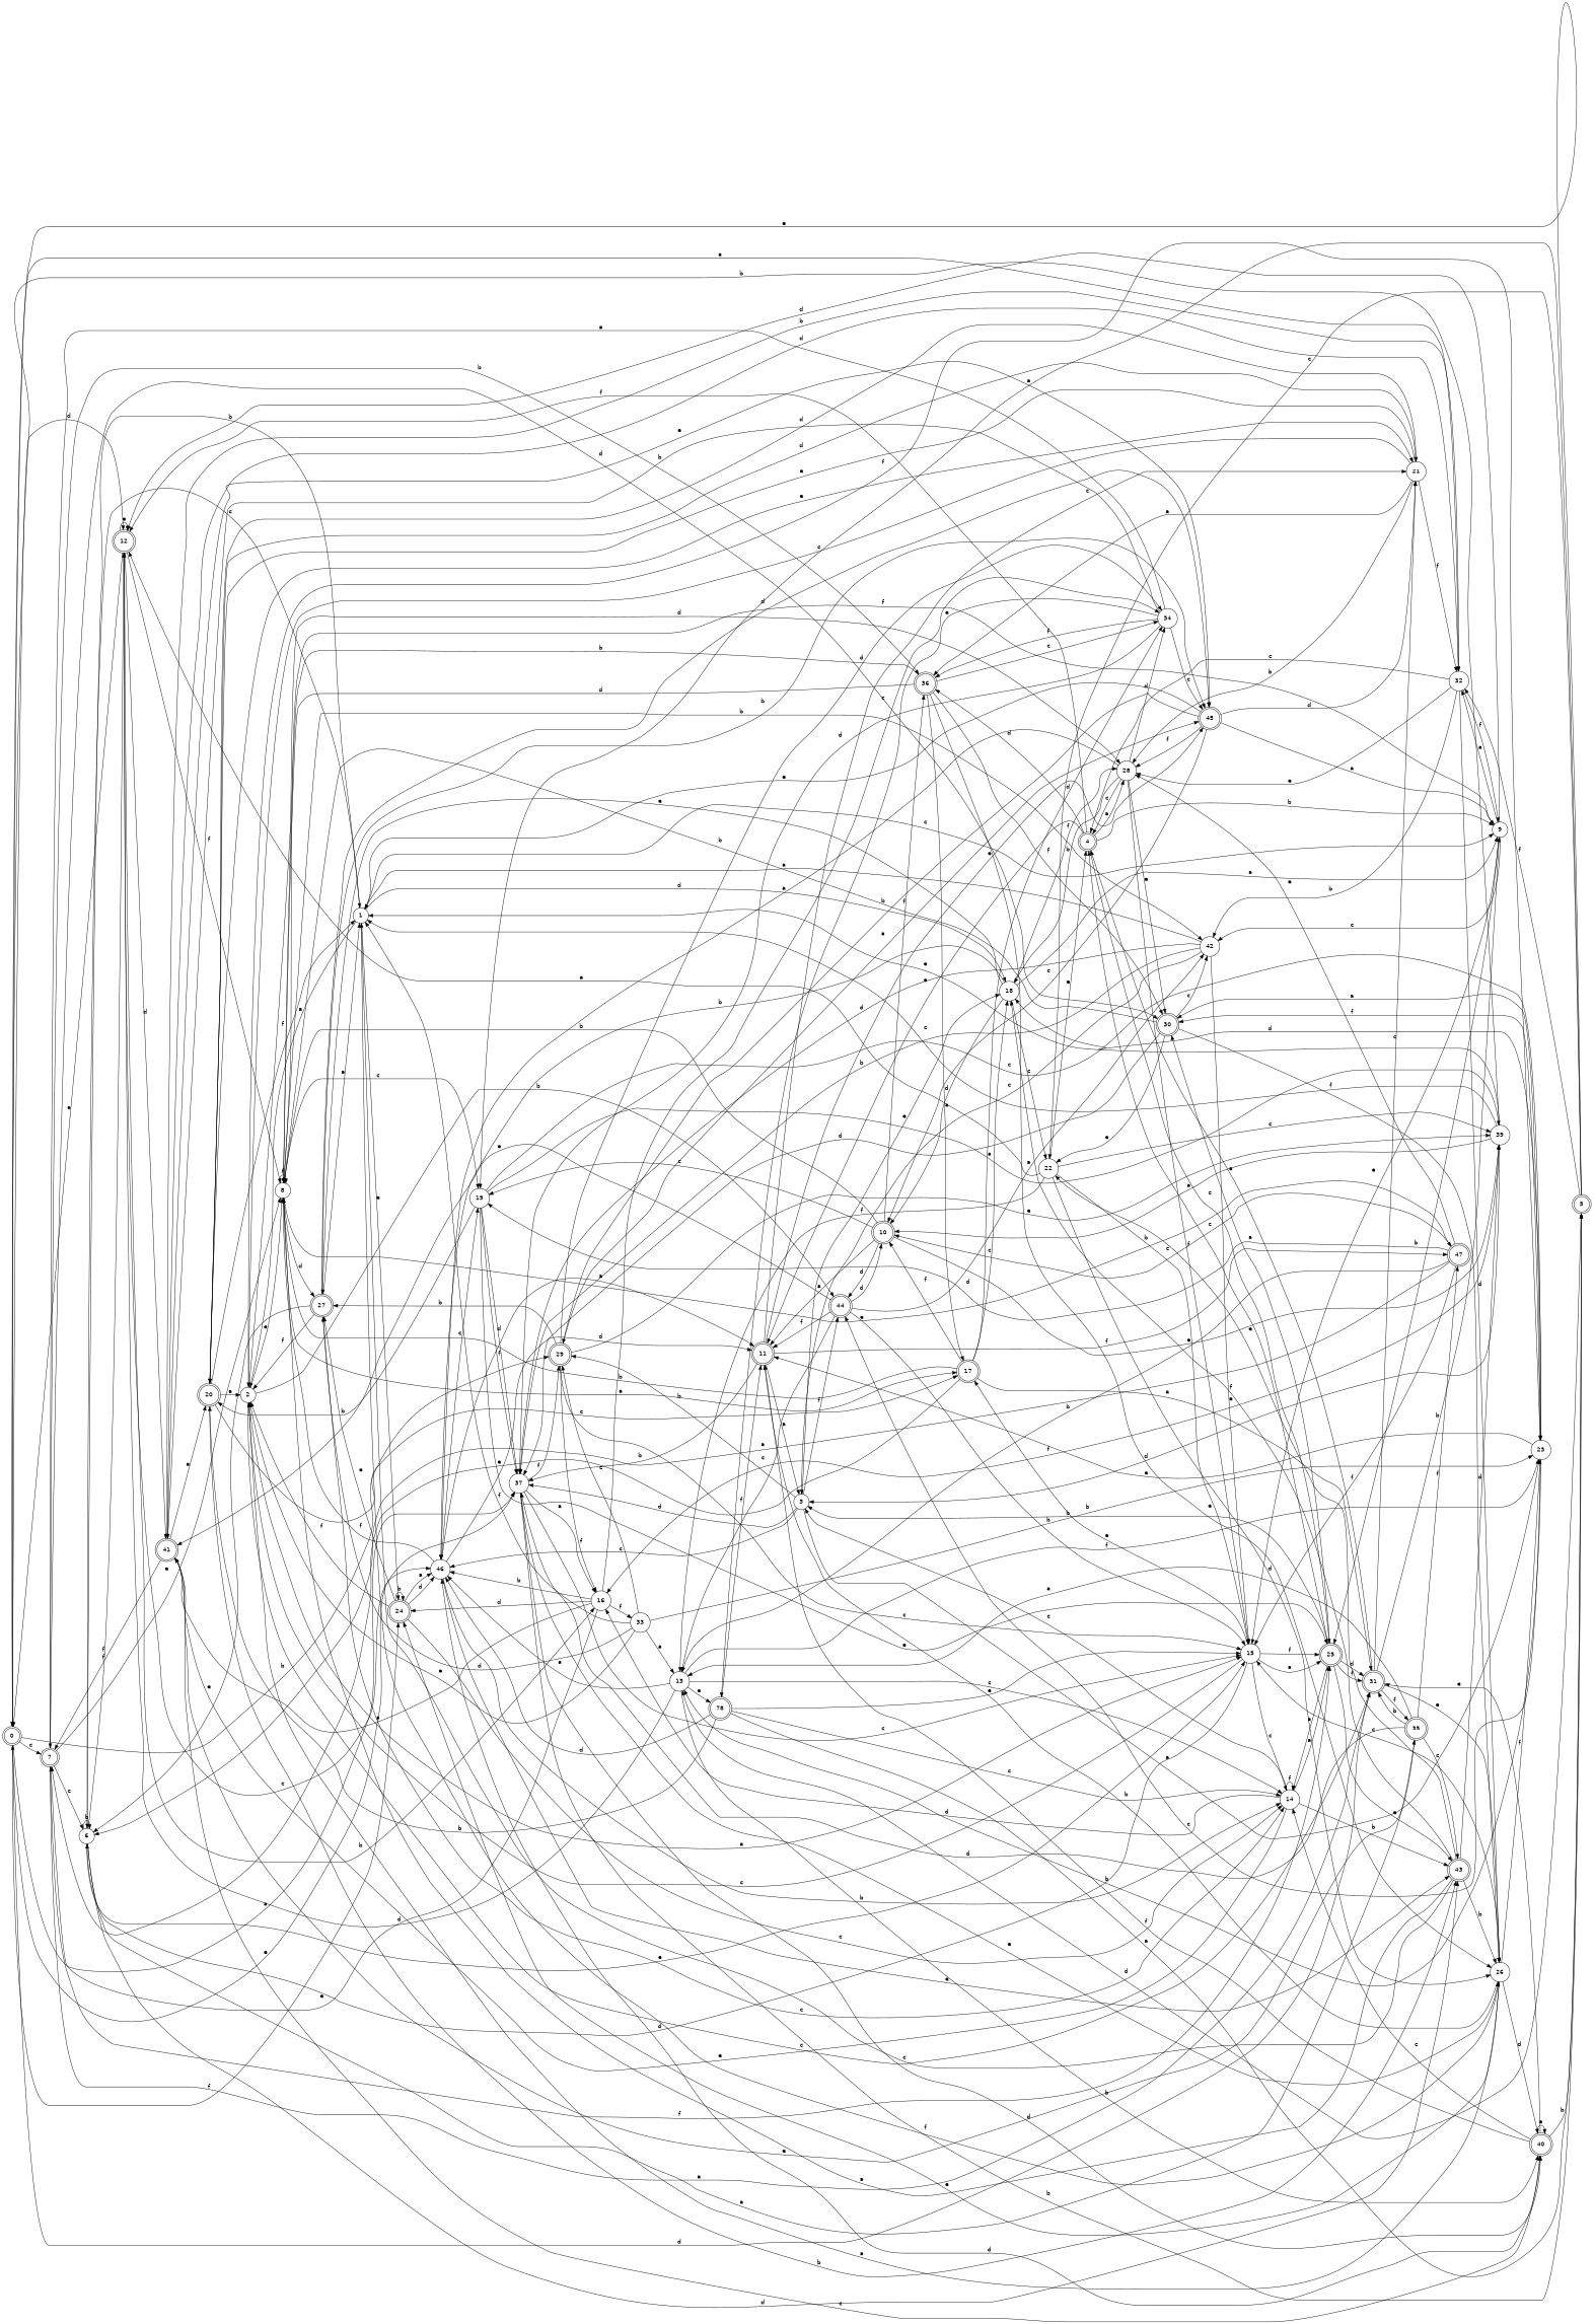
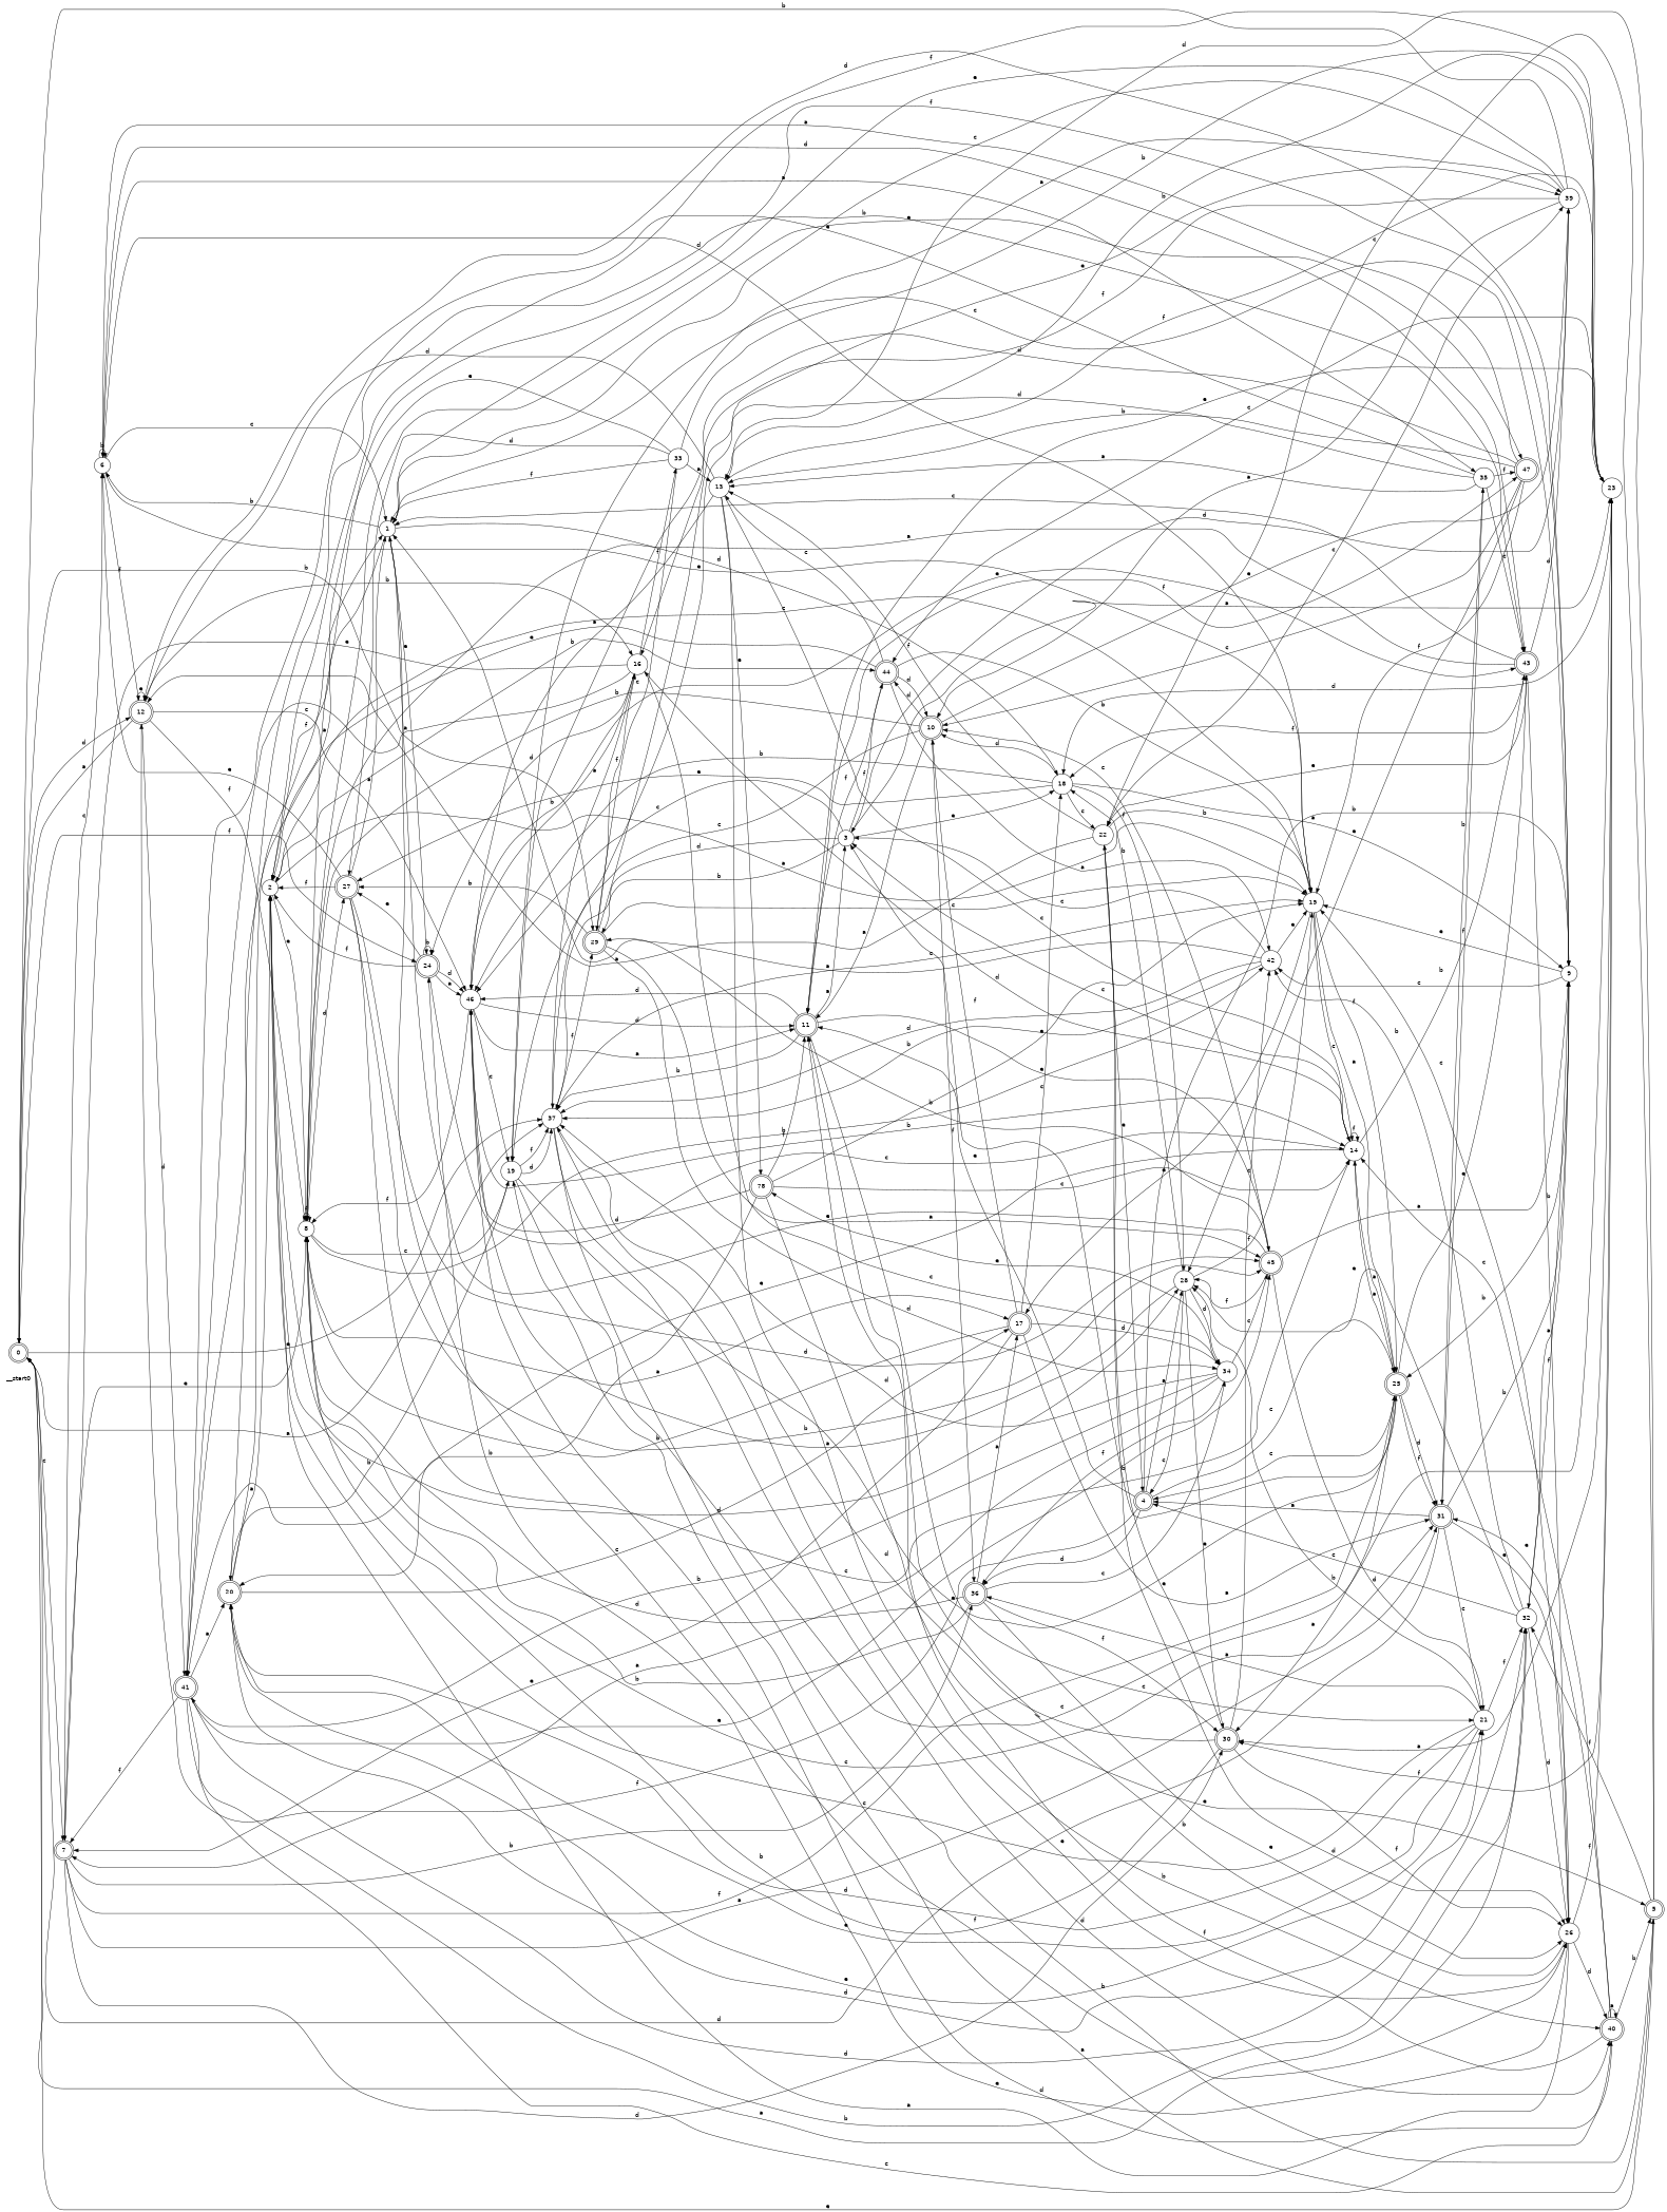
  digraph {
    fontname="DejaVu Sans"
    rankdir=LR
    node [fontname="DejaVu Sans" shape=circle color=black fillcolor=white style=filled]
    edge [fontname="DejaVu Sans"]
+   __start0 [shape=none color="" fillcolor="" style=""]
    n2 [label=0 shape=doublecircle style="rounded,filled"]
    n3 [label=7 shape=doublecircle style="rounded,filled"]
    n4 [label=12 shape=doublecircle style="rounded,filled"]
    n5 [label=24 shape=doublecircle style="rounded,filled"]
    n6 [label=29 shape=doublecircle style="rounded,filled"]
    n7 [label=37]
    n8 [label=6]
    n9 [label=8]
    n10 [label=31 shape=doublecircle style="rounded,filled"]
    n11 [label=25 shape=doublecircle style="rounded,filled"]
    n12 [label=36 shape=doublecircle style="rounded,filled"]
    n13 [label=30 shape=doublecircle style="rounded,filled"]
    n14 [label=46]
    n15 [label=16]
    n16 [label=41 shape=doublecircle style="rounded,filled"]
    n17 [label=2]
    n18 [label=27 shape=doublecircle style="rounded,filled"]
    n19 [label=14]
    n20 [label=15]
    n21 [label=39]
    n22 [label=45 shape=doublecircle style="rounded,filled"]
    n23 [label=34]
    n24 [label=26]
    n25 [label=5 shape=doublecircle style="rounded,filled"]
    n26 [label=40 shape=doublecircle style="rounded,filled"]
    n27 [label=1]
    n28 [label=9]
    n29 [label=18]
    n30 [label=23]
    n31 [label=28]
    n32 [label=44 shape=doublecircle style="rounded,filled"]
-   n33 [label=35 shape=doublecircle]
+   n33 [label=35]
    n34 [label=43 shape=doublecircle style="rounded,filled"]
    n35 [label=32]
    n36 [label=42]
    n37 [label=10 shape=doublecircle style="rounded,filled"]
    n38 [label=22]
    n39 [label=11 shape=doublecircle style="rounded,filled"]
    n40 [label=19]
    n41 [label=17 shape=doublecircle style="rounded,filled"]
    n42 [label=47 shape=doublecircle style="rounded,filled"]
    n43 [label=13]
    n44 [label=4 shape=doublecircle style="rounded,filled"]
    n45 [label=21]
    n46 [label=3]
    n47 [label=78 shape=doublecircle style="rounded,filled"]
    n48 [label=20 shape=doublecircle style="rounded,filled"]
    n49 [label=33]
    n2 -> n3 [label=c]
    n2 -> n4 [label=d]
    n2 -> n5 [label=f]
    n2 -> n6 [label=b]
    n2 -> n7 [label=a]
    n2 -> n7 [label=e]
    n3 -> n8 [label=c]
    n3 -> n9 [label=e]
    n3 -> n10 [label=a]
    n3 -> n11 [label=f]
    n3 -> n12 [label=b]
    n3 -> n13 [label=d]
    n4 -> n2 [label=a]
    n4 -> n4 [label=e]
    n4 -> n9 [label=f]
    n4 -> n14 [label=c]
    n4 -> n15 [label=b]
    n4 -> n16 [label=d]
    n5 -> n5 [label=b]
    n5 -> n14 [label=a]
    n5 -> n14 [label=d]
    n5 -> n17 [label=f]
    n5 -> n18 [label=e]
    n5 -> n19 [label=c]
    n6 -> n15 [label=f]
    n6 -> n18 [label=b]
    n6 -> n20 [label=c]
    n6 -> n21 [label=e]
    n6 -> n22 [label=a]
    n6 -> n23 [label=d]
    n7 -> n6 [label=f]
    n7 -> n15 [label=a]
    n7 -> n20 [label=c]
    n7 -> n24 [label=e]
    n7 -> n25 [label=b]
    n7 -> n26 [label=d]
    n8 -> n4 [label=f]
    n8 -> n8 [label=b]
    n8 -> n20 [label=e]
    n8 -> n27 [label=c]
    n8 -> n33 [label=a]
    n8 -> n34 [label=d]
    n9 -> n9 [label=f]
    n9 -> n18 [label=d]
    n9 -> n36 [label=b]
    n9 -> n40 [label=c]
    n9 -> n41 [label=a]
    n9 -> n42 [label=e]
    n10 -> n2 [label=d]
    n10 -> n24 [label=e]
    n10 -> n28 [label=b]
    n10 -> n33 [label=f]
    n10 -> n44 [label=a]
    n10 -> n45 [label=c]
    n11 -> n10 [label=d]
    n11 -> n10 [label=f]
    n11 -> n13 [label=a]
    n11 -> n19 [label=a]
    n11 -> n34 [label=e]
    n11 -> n44 [label=c]
    n11 -> n46 [label=b]
    n12 -> n9 [label=b]
    n12 -> n9 [label=d]
    n12 -> n13 [label=f]
    n12 -> n23 [label=c]
    n12 -> n24 [label=e]
    n12 -> n41 [label=a]
    n13 -> n7 [label=d]
    n13 -> n9 [label=b]
    n13 -> n24 [label=f]
    n13 -> n36 [label=c]
    n13 -> n38 [label=e]
    n14 -> n9 [label=f]
    n14 -> n19 [label=b]
    n14 -> n34 [label=e]
    n14 -> n39 [label=a]
    n14 -> n39 [label=d]
    n14 -> n40 [label=c]
    n15 -> n3 [label=e]
    n15 -> n5 [label=d]
    n15 -> n14 [label=b]
    n15 -> n16 [label=a]
    n15 -> n23 [label=c]
    n15 -> n49 [label=f]
    n16 -> n3 [label=f]
    n16 -> n22 [label=e]
    n16 -> n26 [label=c]
    n16 -> n35 [label=b]
    n16 -> n35 [label=d]
    n16 -> n48 [label=a]
    n17 -> n9 [label=e]
    n17 -> n10 [label=c]
    n17 -> n20 [label=a]
-   n17 -> n30 [label=f]
+   n30 -> n17 [label=f]
    n17 -> n31 [label=d]
    n17 -> n32 [label=b]
    n18 -> n8 [label=e]
    n18 -> n17 [label=f]
    n18 -> n19 [label=c]
    n18 -> n22 [label=b]
    n18 -> n22 [label=d]
    n18 -> n27 [label=a]
    n19 -> n11 [label=a]
    n19 -> n15 [label=d]
    n19 -> n16 [label=e]
    n19 -> n19 [label=f]
    n19 -> n34 [label=b]
    n19 -> n46 [label=c]
    n20 -> n8 [label=d]
    n20 -> n11 [label=a]
    n20 -> n11 [label=f]
    n20 -> n17 [label=c]
    n20 -> n19 [label=c]
    n20 -> n41 [label=e]
    n21 -> n2 [label=b]
    n21 -> n15 [label=f]
    n21 -> n27 [label=c]
    n21 -> n27 [label=e]
    n21 -> n37 [label=a]
    n21 -> n46 [label=d]
    n22 -> n6 [label=b]
    n22 -> n27 [label=e]
    n22 -> n28 [label=a]
    n22 -> n31 [label=f]
    n22 -> n37 [label=c]
    n22 -> n45 [label=d]
    n23 -> n3 [label=a]
    n23 -> n7 [label=d]
    n23 -> n12 [label=f]
    n23 -> n16 [label=b]
    n23 -> n22 [label=c]
    n23 -> n47 [label=e]
    n24 -> n5 [label=e]
    n24 -> n17 [label=a]
    n24 -> n20 [label=c]
    n24 -> n26 [label=d]
    n24 -> n30 [label=f]
    n24 -> n39 [label=b]
    n25 -> n2 [label=e]
    n25 -> n35 [label=f]
    n25 -> n38 [label=c]
    n25 -> n40 [label=a]
    n25 -> n43 [label=d]
    n26 -> n10 [label=e]
    n26 -> n14 [label=d]
    n26 -> n19 [label=c]
    n26 -> n25 [label=b]
    n26 -> n26 [label=a]
    n26 -> n39 [label=f]
    n27 -> n5 [label=e]
    n27 -> n8 [label=b]
    n27 -> n17 [label=a]
    n27 -> n24 [label=f]
    n27 -> n28 [label=c]
    n27 -> n29 [label=d]
    n28 -> n4 [label=d]
    n28 -> n9 [label=f]
    n28 -> n11 [label=b]
    n28 -> n20 [label=e]
    n28 -> n35 [label=a]
    n28 -> n36 [label=c]
    n29 -> n14 [label=b]
    n29 -> n18 [label=e]
    n29 -> n28 [label=a]
    n29 -> n31 [label=f]
    n29 -> n37 [label=d]
    n29 -> n38 [label=c]
    n30 -> n13 [label=a]
    n30 -> n13 [label=f]
    n30 -> n29 [label=d]
    n30 -> n32 [label=c]
    n30 -> n39 [label=e]
    n30 -> n43 [label=b]
    n31 -> n13 [label=e]
    n31 -> n14 [label=a]
    n31 -> n20 [label=f]
    n31 -> n23 [label=d]
    n31 -> n29 [label=b]
    n31 -> n44 [label=c]
    n32 -> n16 [label=e]
    n32 -> n20 [label=b]
    n32 -> n36 [label=a]
    n32 -> n37 [label=d]
    n32 -> n39 [label=f]
    n32 -> n43 [label=c]
    n33 -> n7 [label=d]
    n33 -> n10 [label=b]
    n33 -> n16 [label=e]
    n33 -> n34 [label=c]
    n33 -> n42 [label=f]
    n33 -> n43 [label=a]
    n34 -> n9 [label=a]
    n34 -> n21 [label=d]
    n34 -> n24 [label=b]
    n34 -> n27 [label=c]
    n34 -> n29 [label=f]
    n34 -> n38 [label=e]
    n35 -> n2 [label=a]
    n35 -> n24 [label=d]
    n35 -> n28 [label=f]
    n35 -> n31 [label=e]
    n35 -> n36 [label=b]
    n35 -> n44 [label=c]
    n36 -> n7 [label=b]
    n36 -> n7 [label=d]
    n36 -> n20 [label=e]
    n36 -> n27 [label=a]
    n36 -> n46 [label=c]
    n37 -> n9 [label=b]
    n37 -> n12 [label=f]
    n37 -> n21 [label=e]
    n37 -> n32 [label=d]
    n37 -> n39 [label=a]
    n37 -> n40 [label=c]
    n38 -> n4 [label=a]
    n38 -> n20 [label=b]
    n38 -> n21 [label=c]
    n38 -> n24 [label=d]
    n38 -> n43 [label=f]
    n38 -> n44 [label=e]
    n39 -> n7 [label=b]
+   n39 -> n14 [label=d]
    n39 -> n22 [label=e]
    n39 -> n42 [label=f]
    n39 -> n45 [label=c]
    n39 -> n46 [label=a]
    n40 -> n7 [label=d]
    n40 -> n7 [label=f]
    n40 -> n11 [label=e]
    n40 -> n21 [label=a]
    n40 -> n30 [label=c]
    n40 -> n48 [label=b]
    n41 -> n3 [label=e]
    n41 -> n9 [label=b]
    n41 -> n10 [label=a]
    n41 -> n23 [label=d]
    n41 -> n29 [label=c]
    n41 -> n37 [label=f]
    n42 -> n8 [label=a]
    n42 -> n20 [label=f]
    n42 -> n31 [label=e]
    n42 -> n37 [label=c]
    n42 -> n40 [label=d]
    n42 -> n43 [label=b]
    n43 -> n4 [label=d]
    n43 -> n14 [label=a]
    n43 -> n19 [label=c]
    n43 -> n26 [label=b]
    n43 -> n30 [label=f]
    n43 -> n47 [label=e]
    n44 -> n4 [label=f]
    n44 -> n11 [label=c]
    n44 -> n12 [label=d]
    n44 -> n28 [label=b]
    n44 -> n31 [label=a]
    n44 -> n39 [label=e]
    n45 -> n12 [label=a]
    n45 -> n17 [label=c]
    n45 -> n31 [label=b]
    n45 -> n35 [label=f]
    n45 -> n48 [label=d]
    n45 -> n48 [label=e]
    n46 -> n6 [label=b]
    n46 -> n7 [label=d]
    n46 -> n14 [label=c]
    n46 -> n29 [label=e]
    n46 -> n30 [label=a]
    n46 -> n32 [label=f]
    n47 -> n14 [label=d]
    n47 -> n19 [label=c]
    n47 -> n20 [label=e]
-   n47 -> n25 [label=a]
+   n47 -> n25 [label=e]
    n47 -> n39 [label=f]
    n47 -> n48 [label=b]
    n48 -> n17 [label=a]
    n48 -> n27 [label=f]
    n48 -> n34 [label=b]
    n48 -> n41 [label=c]
    n48 -> n45 [label=d]
    n48 -> n45 [label=e]
    n49 -> n6 [label=c]
    n49 -> n17 [label=e]
    n49 -> n18 [label=d]
    n49 -> n27 [label=f]
    n49 -> n30 [label=b]
    n49 -> n43 [label=a]
  }
